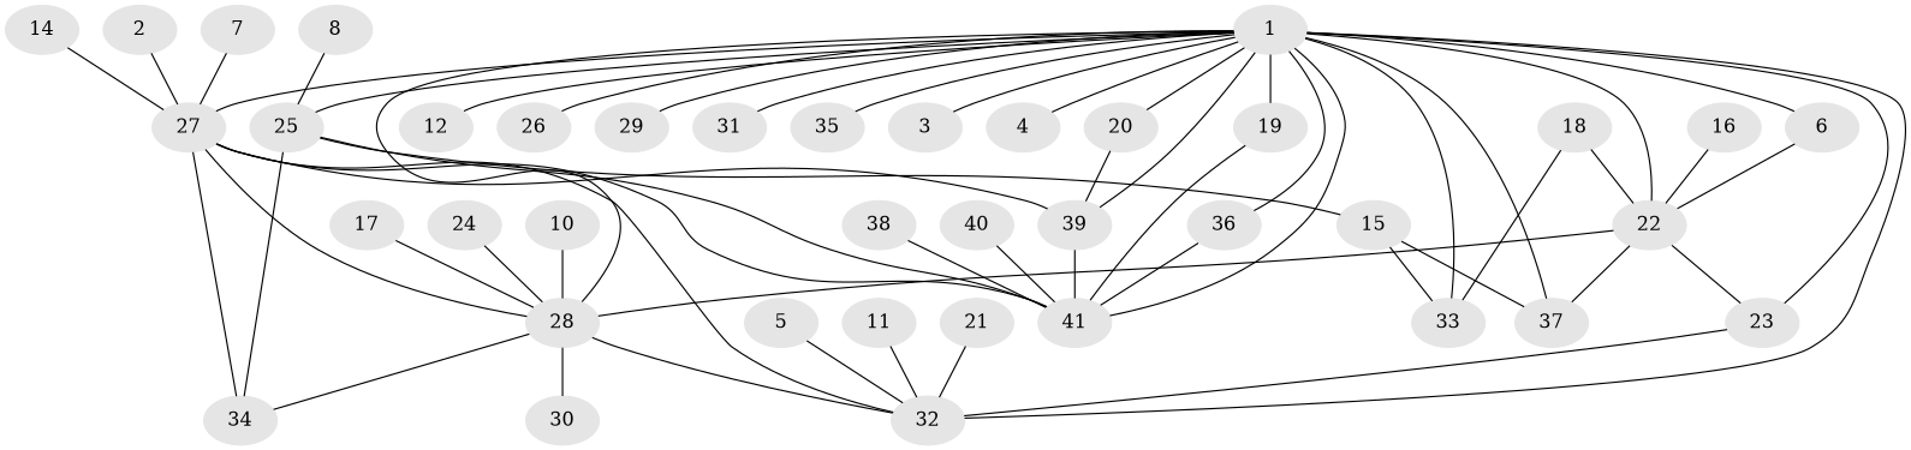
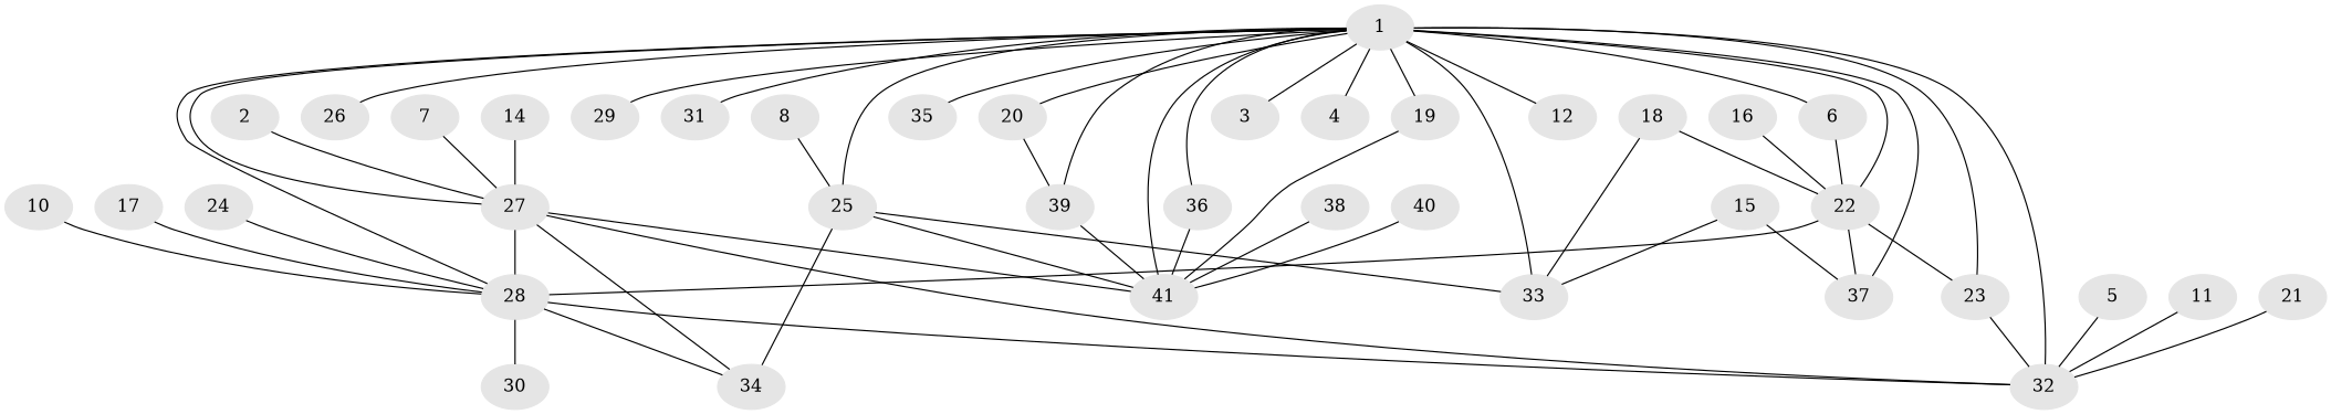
  graph {
    node [color=gray90 style=filled]
    edge [weight=1.0]
    1
    3
    4
    6
    12
    19
    20
    22
    23
    25
    26
    27
    28
    29
    31
    32
    33
    35
    36
    37
    39
    41
    34
    30
    2
    5
    7
    8
    10
    11
    14
    15
    16
    17
    18
    21
    24
    38
    40
    1 -- 3
    1 -- 4
    1 -- 6
    1 -- 12
    1 -- 19 [weight=2.0]
    1 -- 20
    1 -- 22 [weight=3.0]
    1 -- 23 [weight=2.0]
    1 -- 25
    1 -- 26
    1 -- 27
    1 -- 28
    1 -- 29
    1 -- 31
    1 -- 32 [weight=2.0]
    1 -- 33
    1 -- 35
    1 -- 36
    1 -- 37 [weight=2.0]
    1 -- 39 [weight=2.0]
    1 -- 41
    6 -- 22
    19 -- 41
    20 -- 39
    22 -- 23
    22 -- 28 [weight=2.0]
    22 -- 37
    23 -- 32
-   25 -- 15
+   25 -- 33
    25 -- 41
    25 -- 34 [weight=2.0]
    27 -- 28
    27 -- 32
-   27 -- 39
    27 -- 41
    27 -- 34
    28 -- 32
    28 -- 34
    28 -- 30
    36 -- 41
    39 -- 41
    2 -- 27
    5 -- 32
    7 -- 27
    8 -- 25
    10 -- 28
    11 -- 32
    14 -- 27
    15 -- 33
    15 -- 37
    16 -- 22
    17 -- 28
    18 -- 22
    18 -- 33
    21 -- 32
    24 -- 28
    38 -- 41
    40 -- 41
  }
